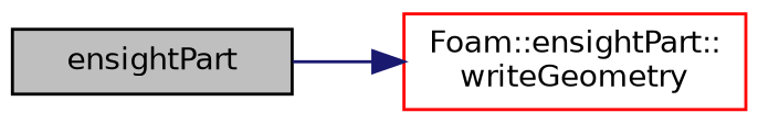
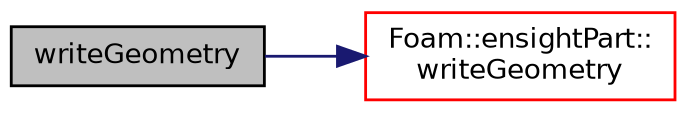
  digraph {
    rankdir=LR
    node [fontname=Helvetica fontsize=10 shape=record]
-   n1 [color=black fillcolor=grey75 fontcolor=black height=0.2 label=ensightPart style=filled width=0.4]
+   n1 [color=black fillcolor=grey75 fontcolor=black height=0.2 label=writeGeometry style=filled width=0.4]
    n2 [color=red height=0.2 label="Foam::ensightPart::\lwriteGeometry" width=0.4]
    n1 -> n2 [color=midnightblue fontname=Helvetica fontsize=10 labelfontname=Helvetica labelfontsize=10 style=solid]
  }
